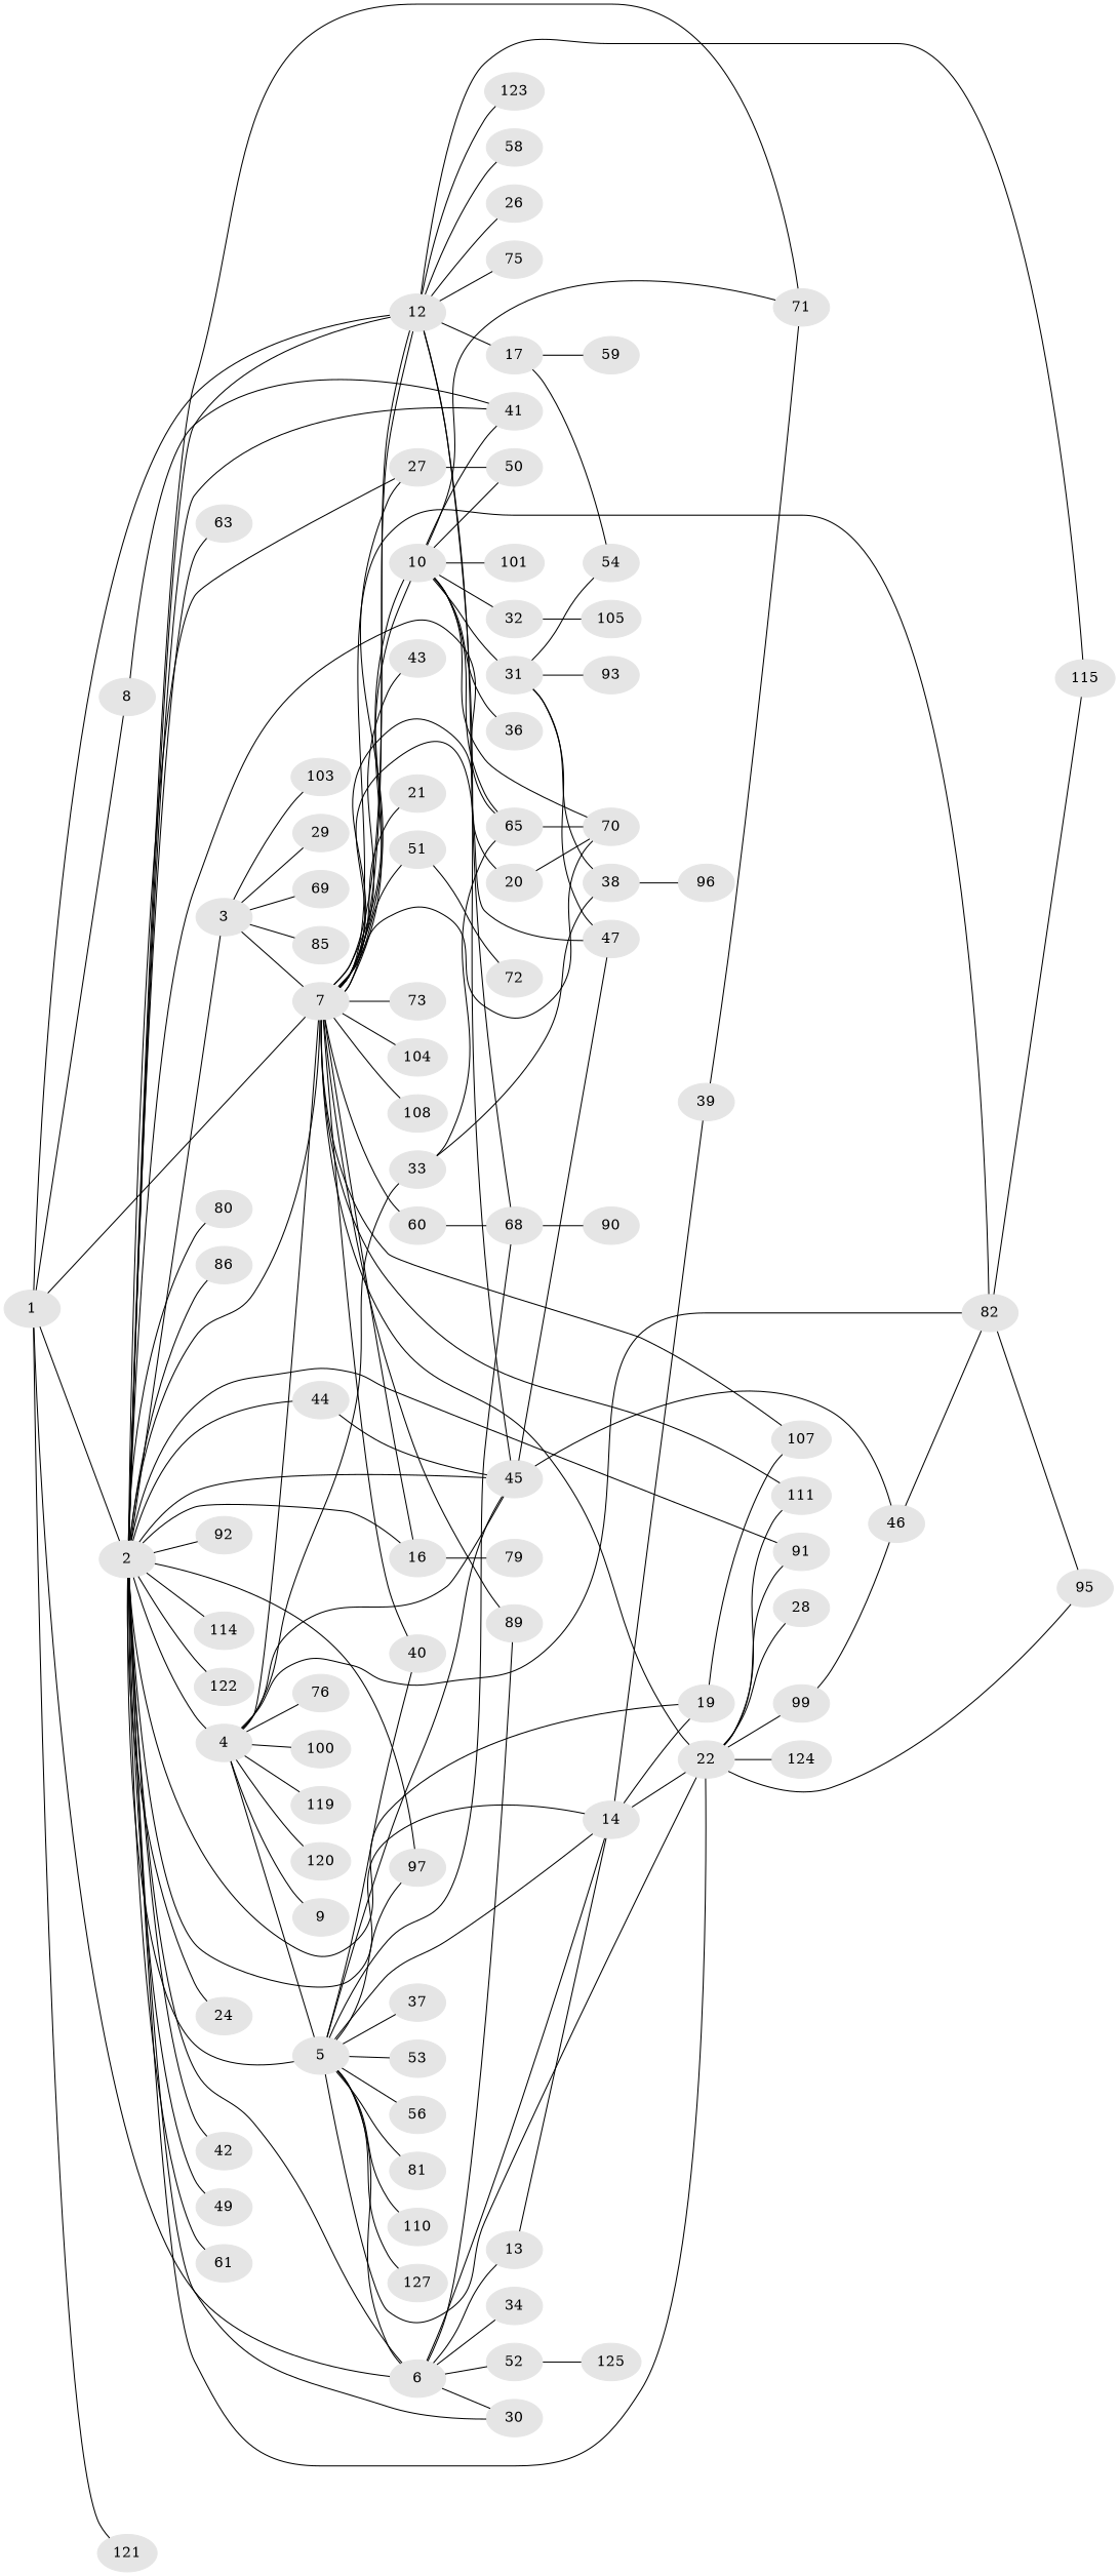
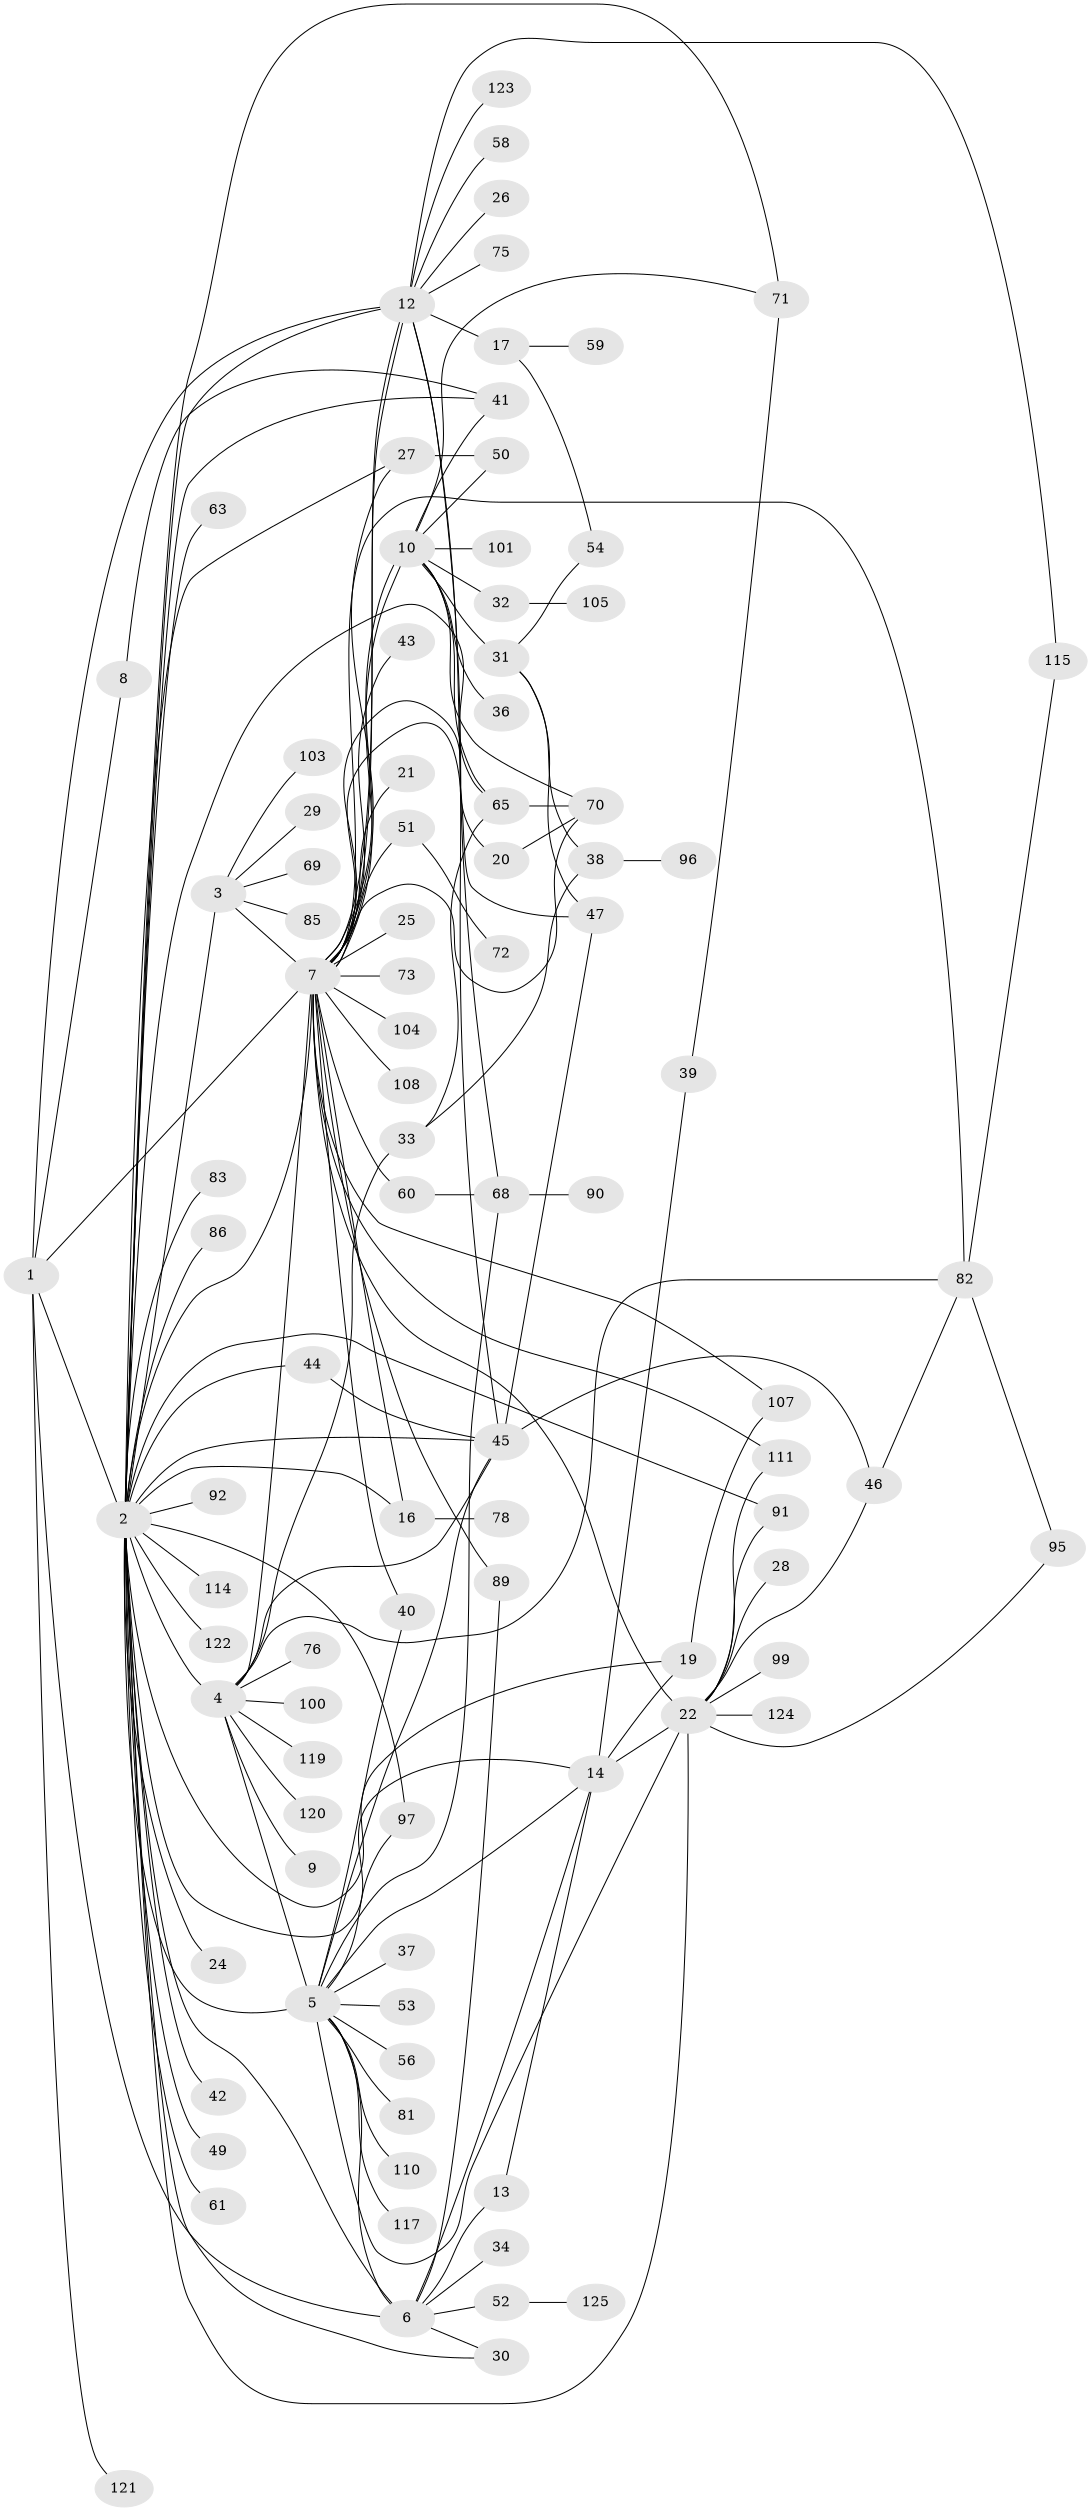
  graph {
    rankdir=LR
    node [color=gray90 style=filled]
    1 [super="+84"]
    2 [super="+11"]
    6 [super="+66"]
    7 [super="+15"]
    8
    12 [super="+79"]
    121
    3 [super="+77"]
    4 [super="+67"]
    5 [super="+35"]
    14 [super="+83"]
    16 [super="+74"]
    19 [super="+57"]
    22 [super="+109"]
    24
    27
    30
    41 [super="+55"]
    42
    44
    45 [super="+58"]
    49
    61
    63
    65 [super="+98"]
    71
-   80
+   80 [label=83]
    86
    91
    92
    97
    114
    122
    13
    34
    52
    89
    43 [super="+113"]
    82 [super="+87"]
    40
    10 [super="+88"]
    20 [super="+23"]
    21
+   25
    47 [super="+102"]
    51
    60
    70
    73
    104
    107 [super="+116"]
    108
    111
    68
    17 [super="+48"]
    n56 [label=58 super="+112"]
    26
    75
    115
    123
    29
    69 [super="+94"]
    85
    103
    9
    33
    76
    100
    119
    120
    37
    53
    56
    81
    110
-   117 [label=127]
+   117
    39
-   78 [label=79]
+   78
    28
    46
    95
    99
    124
    50 [super="+64"]
    38 [super="+118"]
    90
    125
    31 [super="+62"]
    32
    36
    101
    72 [super="+106"]
    54
-   93
    105
    59
    96
    1 -- 2
    1 -- 6
    1 -- 7
    1 -- 8
    1 -- 12
    1 -- 121
    2 -- 6
    2 -- 7
    2 -- 12
    2 -- 3
    2 -- 4 [weight=2]
    2 -- 5 [weight=2]
    2 -- 14
    2 -- 16
    2 -- 19
    2 -- 22 [weight=2]
    2 -- 24
    2 -- 27
    2 -- 30
    2 -- 41
    2 -- 42
    2 -- 44
    2 -- 45
    2 -- 49
    2 -- 61
    2 -- 63
    2 -- 65 [weight=2]
    2 -- 71
    2 -- 80
    2 -- 86
    2 -- 91
    2 -- 92
    2 -- 97
    2 -- 114
    2 -- 122
    6 -- 14
    6 -- 30
    6 -- 13
    6 -- 34
    6 -- 52
    6 -- 89
    7 -- 12
    7 -- 12
    7 -- 16
    7 -- 22
    7 -- 27
    7 -- 89
    7 -- 43
    7 -- 82
    7 -- 40
    7 -- 10
    7 -- 10
    7 -- 20
    7 -- 21
+   7 -- 25
    7 -- 47
    7 -- 51
    7 -- 60
    7 -- 70
    7 -- 73
    7 -- 104
    7 -- 107
    7 -- 108
    7 -- 111
    8 -- 41
    12 -- 45 [weight=2]
    12 -- 68
    12 -- 17
    12 -- n56
    12 -- 26
    12 -- 75
    12 -- 115
    12 -- 123
    3 -- 7
    3 -- 29
    3 -- 69
    3 -- 85
    3 -- 103
    4 -- 7
    4 -- 5
    4 -- 45
    4 -- 82
    4 -- 9
    4 -- 33
    4 -- 76
    4 -- 100
    4 -- 119
    4 -- 120
    5 -- 6
    5 -- 14
    5 -- 22
    5 -- 45
    5 -- 97
    5 -- 40
    5 -- 68
    5 -- 37
    5 -- 53
    5 -- 56
    5 -- 81
    5 -- 110
    5 -- 117
    14 -- 19
    14 -- 22
    14 -- 39
    16 -- 78
    19 -- 107
    22 -- 91
    22 -- 111
    22 -- 28
-   99 -- 46
+   22 -- 46
    22 -- 95
    22 -- 99
    22 -- 124
    27 -- 50
    44 -- 45
    45 -- 47
    45 -- 46
    65 -- 70
    13 -- 14
    52 -- 125
    82 -- 115
    82 -- 95
    10 -- 41
    10 -- 65
    10 -- 71
    10 -- 70
    10 -- 50
    10 -- 31
    10 -- 32
    10 -- 36
    10 -- 101
    20 -- 70
    51 -- 72
    60 -- 68
    68 -- 90
    17 -- 54
    17 -- 59
    33 -- 65
    33 -- 38
    39 -- 71
    46 -- 82
    38 -- 96
    31 -- 47
    31 -- 38
    31 -- 54
-   31 -- 93
    32 -- 105
  }
